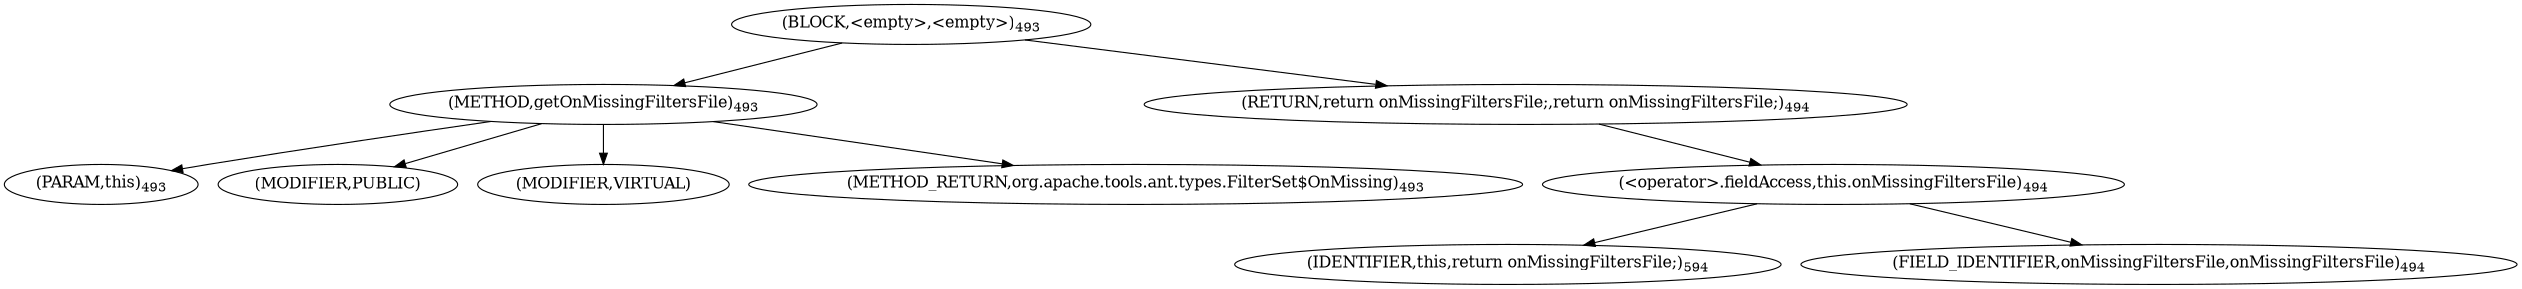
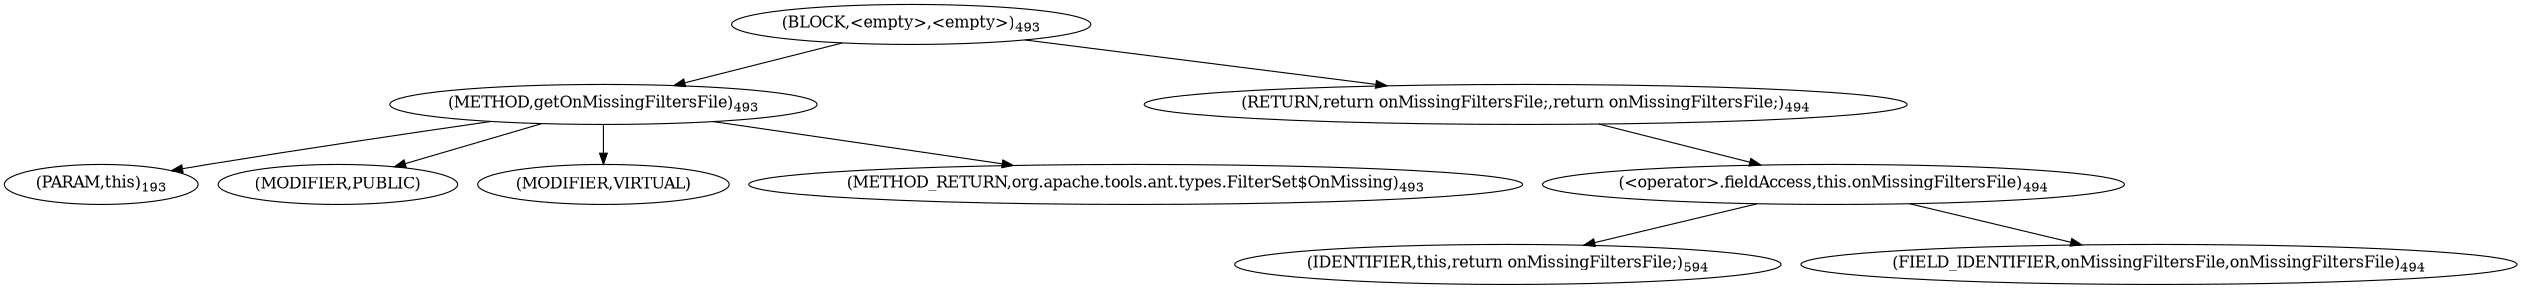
  digraph {
    n1 [label=<(METHOD,getOnMissingFiltersFile)<SUB>493</SUB>>]
-   n2 [label=<(PARAM,this)<SUB>493</SUB>>]
+   n2 [label=<(PARAM,this)<SUB>193</SUB>>]
    n3 [label=<(MODIFIER,PUBLIC)>]
    n4 [label=<(MODIFIER,VIRTUAL)>]
    n5 [label=<(METHOD_RETURN,org.apache.tools.ant.types.FilterSet$OnMissing)<SUB>493</SUB>>]
    n6 [label=<(BLOCK,&lt;empty&gt;,&lt;empty&gt;)<SUB>493</SUB>>]
    n7 [label=<(RETURN,return onMissingFiltersFile;,return onMissingFiltersFile;)<SUB>494</SUB>>]
    n8 [label=<(&lt;operator&gt;.fieldAccess,this.onMissingFiltersFile)<SUB>494</SUB>>]
    n9 [label=<(IDENTIFIER,this,return onMissingFiltersFile;)<SUB>594</SUB>>]
    n10 [label=<(FIELD_IDENTIFIER,onMissingFiltersFile,onMissingFiltersFile)<SUB>494</SUB>>]
    n1 -> n2
    n1 -> n3
    n1 -> n4
    n1 -> n5
    n6 -> n1
    n6 -> n7
    n7 -> n8
    n8 -> n9
    n8 -> n10
  }
